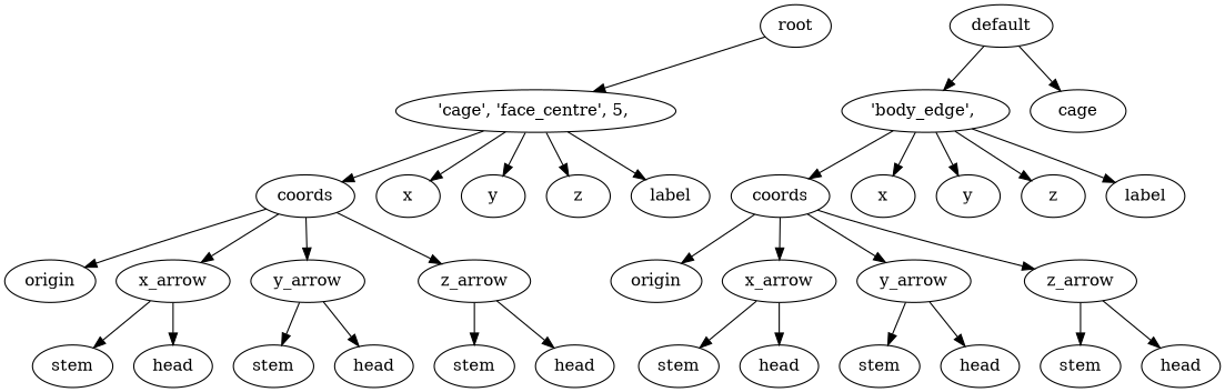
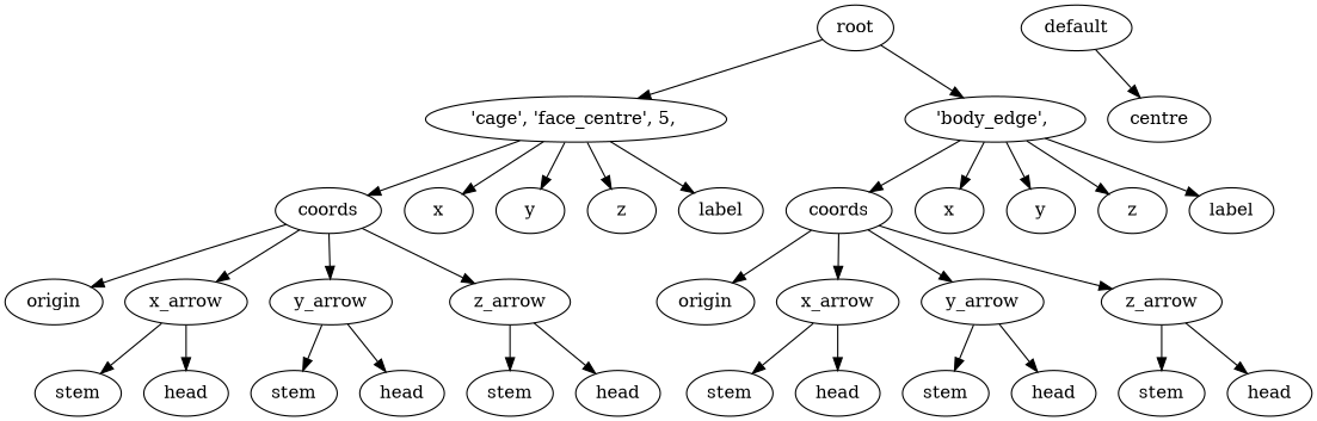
  digraph {
    n1 [label=root]
    n2 [label="'body_edge',\ "]
    n3 [label="'cage',\ 'face_centre',\ 5,\ "]
    n4 [label=default]
-   n5 [label=cage]
+   n5 [label=centre]
    n6 [label=coords]
    n7 [label=x]
    n8 [label=y]
    n9 [label=z]
    n10 [label=label]
    n11 [label=coords]
    n12 [label=x]
    n13 [label=y]
    n14 [label=z]
    n15 [label=label]
    n16 [label=origin]
    n17 [label=x_arrow]
    n18 [label=y_arrow]
    n19 [label=z_arrow]
    n20 [label=stem]
    n21 [label=head]
    n22 [label=stem]
    n23 [label=head]
    n24 [label=stem]
    n25 [label=head]
    n26 [label=origin]
    n27 [label=x_arrow]
    n28 [label=y_arrow]
    n29 [label=z_arrow]
    n30 [label=stem]
    n31 [label=head]
    n32 [label=stem]
    n33 [label=head]
    n34 [label=stem]
    n35 [label=head]
-   n4 -> n2
+   n1 -> n2
    n1 -> n3
    n2 -> n6
    n2 -> n7
    n2 -> n8
    n2 -> n9
    n2 -> n10
    n3 -> n11
    n3 -> n12
    n3 -> n13
    n3 -> n14
    n3 -> n15
    n4 -> n5
    n6 -> n16
    n6 -> n17
    n6 -> n18
    n6 -> n19
    n11 -> n26
    n11 -> n27
    n11 -> n28
    n11 -> n29
    n17 -> n20
    n17 -> n21
    n18 -> n22
    n18 -> n23
    n19 -> n24
    n19 -> n25
    n27 -> n30
    n27 -> n31
    n28 -> n32
    n28 -> n33
    n29 -> n34
    n29 -> n35
  }
